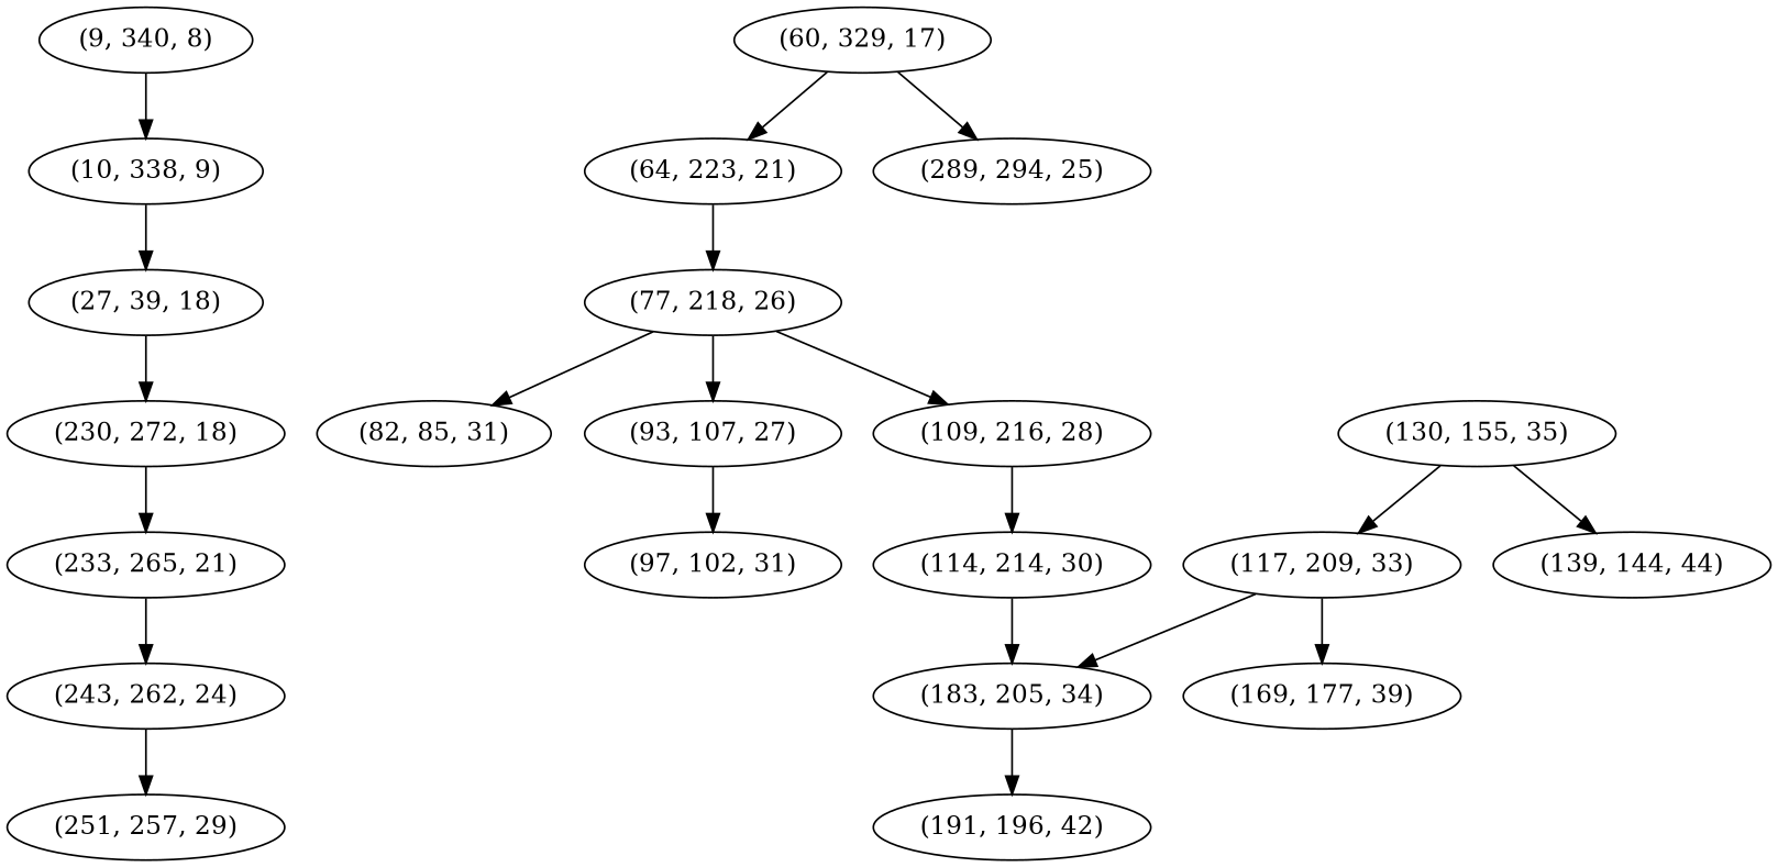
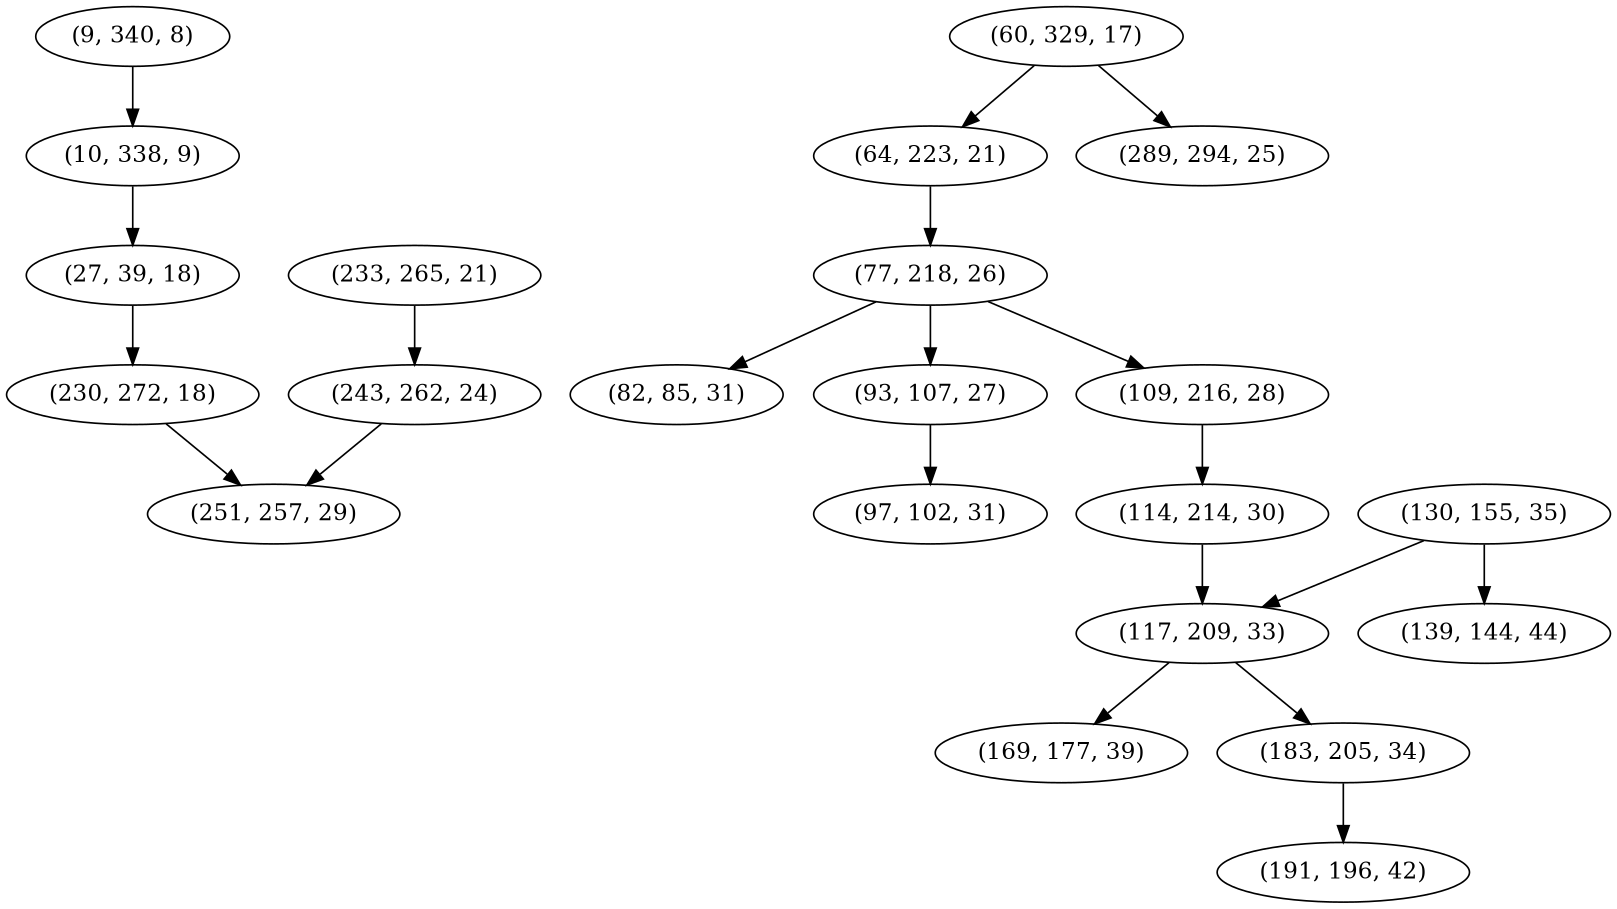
  digraph {
    "(9, 340, 8)"
    "(10, 338, 9)"
    "(27, 39, 18)"
    "(230, 272, 18)"
    "(60, 329, 17)"
    "(64, 223, 21)"
    "(289, 294, 25)"
    "(77, 218, 26)"
    "(233, 265, 21)"
    n10 [label="(82, 85, 31)"]
    "(93, 107, 27)"
    "(109, 216, 28)"
    "(97, 102, 31)"
    "(114, 214, 30)"
    "(117, 209, 33)"
    "(169, 177, 39)"
    "(183, 205, 34)"
    "(130, 155, 35)"
    "(139, 144, 44)"
    "(191, 196, 42)"
    "(243, 262, 24)"
    "(251, 257, 29)"
    "(9, 340, 8)" -> "(10, 338, 9)"
    "(10, 338, 9)" -> "(27, 39, 18)"
    "(27, 39, 18)" -> "(230, 272, 18)"
-   "(230, 272, 18)" -> "(233, 265, 21)"
+   "(230, 272, 18)" -> "(251, 257, 29)"
    "(60, 329, 17)" -> "(64, 223, 21)"
    "(60, 329, 17)" -> "(289, 294, 25)"
    "(64, 223, 21)" -> "(77, 218, 26)"
    "(77, 218, 26)" -> n10
    "(77, 218, 26)" -> "(93, 107, 27)"
    "(77, 218, 26)" -> "(109, 216, 28)"
    "(233, 265, 21)" -> "(243, 262, 24)"
    "(93, 107, 27)" -> "(97, 102, 31)"
    "(109, 216, 28)" -> "(114, 214, 30)"
-   "(114, 214, 30)" -> "(183, 205, 34)"
+   "(114, 214, 30)" -> "(117, 209, 33)"
    "(117, 209, 33)" -> "(169, 177, 39)"
    "(117, 209, 33)" -> "(183, 205, 34)"
    "(183, 205, 34)" -> "(191, 196, 42)"
    "(130, 155, 35)" -> "(117, 209, 33)"
    "(130, 155, 35)" -> "(139, 144, 44)"
    "(243, 262, 24)" -> "(251, 257, 29)"
  }
